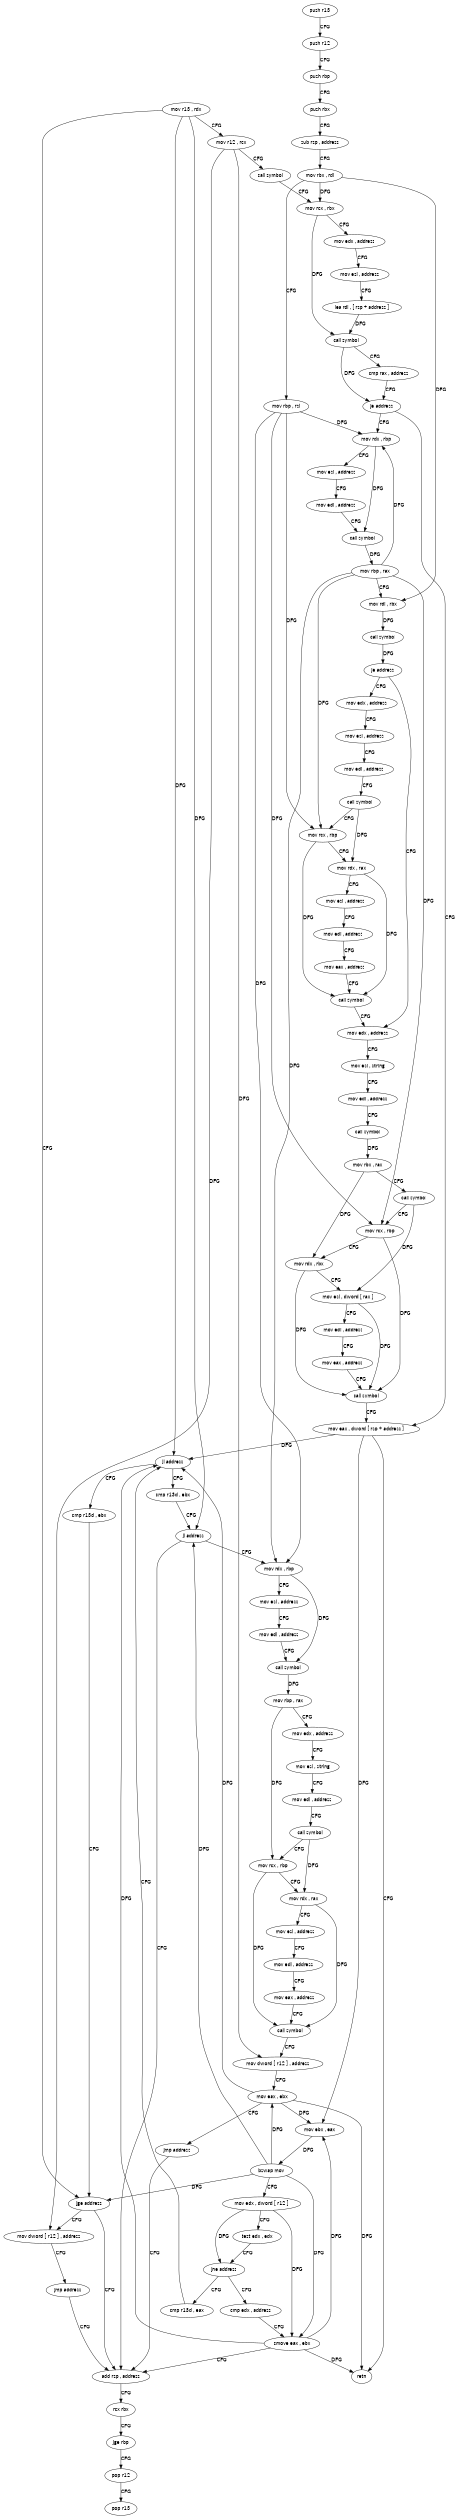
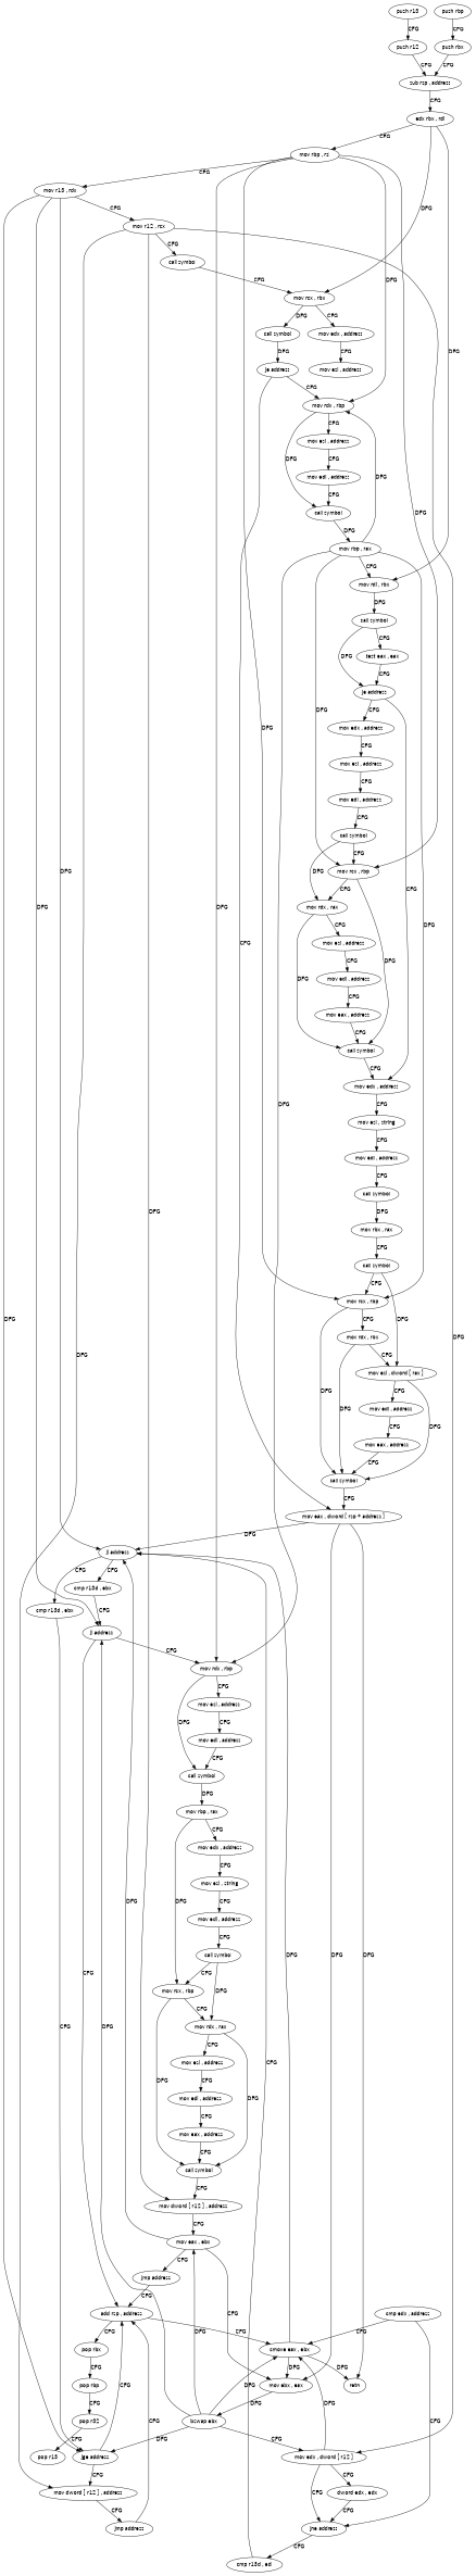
  digraph {
    fontname=Lato
    node [fontname=Lato]
    edge [fontname=Lato]
    n1 [label="push r13"]
    n2 [label="push r12"]
    n3 [label="push rbp"]
    n4 [label="push rbx"]
    n5 [label="sub rsp , address"]
-   n6 [label="mov rbx , rdi"]
+   n6 [label="edx rbx , rdi"]
    n7 [label="mov rbp , rsi"]
    n8 [label="mov rcx , rbx"]
    n9 [label="mov rdi , rbx"]
    n10 [label="mov r13 , rdx"]
    n11 [label="mov rdx , rbp"]
    n12 [label="mov rcx , rbp"]
    n13 [label="mov rcx , rbp"]
    n14 [label="mov rdx , rbp"]
    n15 [label="mov edx , address"]
    n16 [label="call symbol"]
    n17 [label="call symbol"]
    n18 [label="mov r12 , rcx"]
    n19 [label="jl address"]
    n20 [label="jl address"]
    n21 [label="jge address"]
    n22 [label="mov esi , address"]
    n23 [label="call symbol"]
    n24 [label="mov rdx , rbx"]
    n25 [label="call symbol"]
    n26 [label="mov rdx , rax"]
    n27 [label="call symbol"]
    n28 [label="mov esi , address"]
    n29 [label="call symbol"]
    n30 [label="call symbol"]
    n31 [label="mov edx , dword [ r12 ]"]
    n32 [label="mov dword [ r12 ] , address"]
    n33 [label="mov dword [ r12 ] , address"]
    n34 [label="cmp r13d , ebx"]
    n35 [label="cmp r13d , ebx"]
    n36 [label="add rsp , address"]
    n37 [label="cmove eax , ebx"]
-   n38 [label="test edx , edx"]
+   n38 [label="dword edx , edx"]
    n39 [label="jne address"]
    n40 [label="jmp address"]
    n41 [label="mov eax , ebx"]
    n42 [label="mov esi , address"]
-   n43 [label="cmp rax , address"]
    n44 [label="je address"]
-   n45 [label="lea rdi , [ rsp + address ]"]
    n46 [label="mov eax , dword [ rsp + address ]"]
    n47 [label="mov ebx , eax"]
    n48 [label=retn]
-   n49 [label="bswap mov"]
+   n49 [label="bswap ebx"]
    n50 [label="mov edi , address"]
    n51 [label="mov rbp , rax"]
    n52 [label="jmp address"]
    n53 [label="cmp edx , address"]
-   n54 [label="cmp r13d , eax"]
+   n54 [label="cmp r13d , edi"]
+   n55 [label="test eax , eax"]
    n56 [label="je address"]
    n57 [label="mov edx , address"]
    n58 [label="mov edx , address"]
    n59 [label="mov esi , string"]
    n60 [label="mov esi , address"]
    n61 [label="mov edi , address"]
    n62 [label="mov edi , address"]
-   n63 [label="rcx rbx"]
-   n64 [label="jge rbp"]
+   n63 [label="pop rbx"]
+   n64 [label="pop rbp"]
    n65 [label="call symbol"]
    n66 [label="mov rbx , rax"]
    n67 [label="call symbol"]
    n68 [label="mov esi , dword [ rax ]"]
    n69 [label="mov edi , address"]
    n70 [label="mov eax , address"]
    n71 [label="call symbol"]
    n72 [label="mov esi , address"]
    n73 [label="mov edi , address"]
    n74 [label="mov eax , address"]
    n75 [label="mov edi , address"]
    n76 [label="mov rbp , rax"]
-   n77 [label="pop r12"]
+   n77 [label="pop r32"]
    n78 [label="pop r13"]
    n79 [label="mov edx , address"]
    n80 [label="mov rcx , rbp"]
    n81 [label="mov esi , string"]
    n82 [label="mov rdx , rax"]
    n83 [label="call symbol"]
    n84 [label="mov edi , address"]
    n85 [label="call symbol"]
    n86 [label="mov esi , address"]
    n87 [label="mov edi , address"]
    n88 [label="mov eax , address"]
    n1 -> n2 [label=CFG]
-   n2 -> n3 [label=CFG]
+   n2 -> n5 [label=CFG]
    n3 -> n4 [label=CFG]
    n4 -> n5 [label=CFG]
    n5 -> n6 [label=CFG]
    n6 -> n7 [label=CFG]
    n6 -> n8 [label=DFG]
    n6 -> n9 [label=DFG]
+   n7 -> n10 [label=CFG]
    n7 -> n11 [label=DFG]
    n7 -> n12 [label=DFG]
    n7 -> n13 [label=DFG]
    n7 -> n14 [label=DFG]
    n8 -> n15 [label=CFG]
    n8 -> n16 [label=DFG]
    n9 -> n17 [label=DFG]
    n10 -> n18 [label=CFG]
    n10 -> n19 [label=DFG]
    n10 -> n20 [label=DFG]
-   n10 -> n21 [label=CFG]
+   n10 -> n21 [label=DFG]
    n11 -> n22 [label=CFG]
    n11 -> n23 [label=DFG]
    n12 -> n24 [label=CFG]
    n12 -> n25 [label=DFG]
    n13 -> n26 [label=CFG]
    n13 -> n27 [label=DFG]
    n14 -> n28 [label=CFG]
    n14 -> n29 [label=DFG]
    n15 -> n42 [label=CFG]
-   n16 -> n43 [label=CFG]
    n16 -> n44 [label=DFG]
+   n17 -> n55 [label=CFG]
    n17 -> n56 [label=DFG]
    n18 -> n30 [label=CFG]
+   n18 -> n31 [label=DFG]
    n18 -> n32 [label=DFG]
    n18 -> n33 [label=DFG]
    n19 -> n34 [label=CFG]
    n19 -> n35 [label=CFG]
    n20 -> n14 [label=CFG]
    n20 -> n36 [label=CFG]
    n21 -> n32 [label=CFG]
    n21 -> n36 [label=CFG]
    n22 -> n50 [label=CFG]
    n23 -> n51 [label=DFG]
    n24 -> n25 [label=DFG]
    n24 -> n68 [label=CFG]
    n25 -> n46 [label=CFG]
    n26 -> n27 [label=DFG]
    n26 -> n72 [label=CFG]
    n27 -> n57 [label=CFG]
    n28 -> n75 [label=CFG]
    n29 -> n76 [label=DFG]
    n30 -> n8 [label=CFG]
    n31 -> n37 [label=DFG]
    n31 -> n38 [label=CFG]
-   n31 -> n39 [label=DFG]
+   n31 -> n39 [label=CFG]
    n32 -> n40 [label=CFG]
    n33 -> n41 [label=CFG]
    n34 -> n20 [label=CFG]
    n35 -> n21 [label=CFG]
    n36 -> n63 [label=CFG]
    n37 -> n19 [label=DFG]
-   n37 -> n36 [label=CFG]
+   n36 -> n37 [label=CFG]
    n37 -> n47 [label=DFG]
    n37 -> n48 [label=DFG]
    n38 -> n39 [label=CFG]
-   n39 -> n53 [label=CFG]
+   n53 -> n39 [label=CFG]
    n39 -> n54 [label=CFG]
    n40 -> n36 [label=CFG]
    n41 -> n19 [label=DFG]
-   n41 -> n47 [label=DFG]
-   n41 -> n48 [label=DFG]
+   n41 -> n47 [label=CFG]
    n41 -> n52 [label=CFG]
-   n42 -> n45 [label=CFG]
-   n43 -> n44 [label=CFG]
    n44 -> n11 [label=CFG]
    n44 -> n46 [label=CFG]
-   n45 -> n16 [label=DFG]
    n46 -> n19 [label=DFG]
    n46 -> n47 [label=DFG]
-   n46 -> n48 [label=CFG]
+   n46 -> n48 [label=DFG]
    n47 -> n49 [label=DFG]
    n49 -> n20 [label=DFG]
    n49 -> n21 [label=DFG]
    n49 -> n31 [label=CFG]
    n49 -> n37 [label=DFG]
    n49 -> n41 [label=DFG]
    n50 -> n23 [label=CFG]
    n51 -> n9 [label=CFG]
    n51 -> n11 [label=DFG]
    n51 -> n12 [label=DFG]
    n51 -> n13 [label=DFG]
    n51 -> n14 [label=DFG]
    n52 -> n36 [label=CFG]
    n53 -> n37 [label=CFG]
    n54 -> n19 [label=CFG]
+   n55 -> n56 [label=CFG]
    n56 -> n57 [label=CFG]
    n56 -> n58 [label=CFG]
    n57 -> n59 [label=CFG]
    n58 -> n60 [label=CFG]
    n59 -> n61 [label=CFG]
    n60 -> n62 [label=CFG]
    n61 -> n65 [label=CFG]
    n62 -> n71 [label=CFG]
    n63 -> n64 [label=CFG]
    n64 -> n77 [label=CFG]
    n65 -> n66 [label=DFG]
-   n66 -> n24 [label=DFG]
    n66 -> n67 [label=CFG]
    n67 -> n12 [label=CFG]
    n67 -> n68 [label=DFG]
    n68 -> n25 [label=DFG]
    n68 -> n69 [label=CFG]
    n69 -> n70 [label=CFG]
    n70 -> n25 [label=CFG]
    n71 -> n13 [label=CFG]
    n71 -> n26 [label=DFG]
    n72 -> n73 [label=CFG]
    n73 -> n74 [label=CFG]
    n74 -> n27 [label=CFG]
    n75 -> n29 [label=CFG]
    n76 -> n79 [label=CFG]
    n76 -> n80 [label=DFG]
    n77 -> n78 [label=CFG]
    n79 -> n81 [label=CFG]
    n80 -> n82 [label=CFG]
    n80 -> n83 [label=DFG]
    n81 -> n84 [label=CFG]
    n82 -> n83 [label=DFG]
    n82 -> n86 [label=CFG]
    n83 -> n33 [label=CFG]
    n84 -> n85 [label=CFG]
    n85 -> n80 [label=CFG]
    n85 -> n82 [label=DFG]
    n86 -> n87 [label=CFG]
    n87 -> n88 [label=CFG]
    n88 -> n83 [label=CFG]
  }
